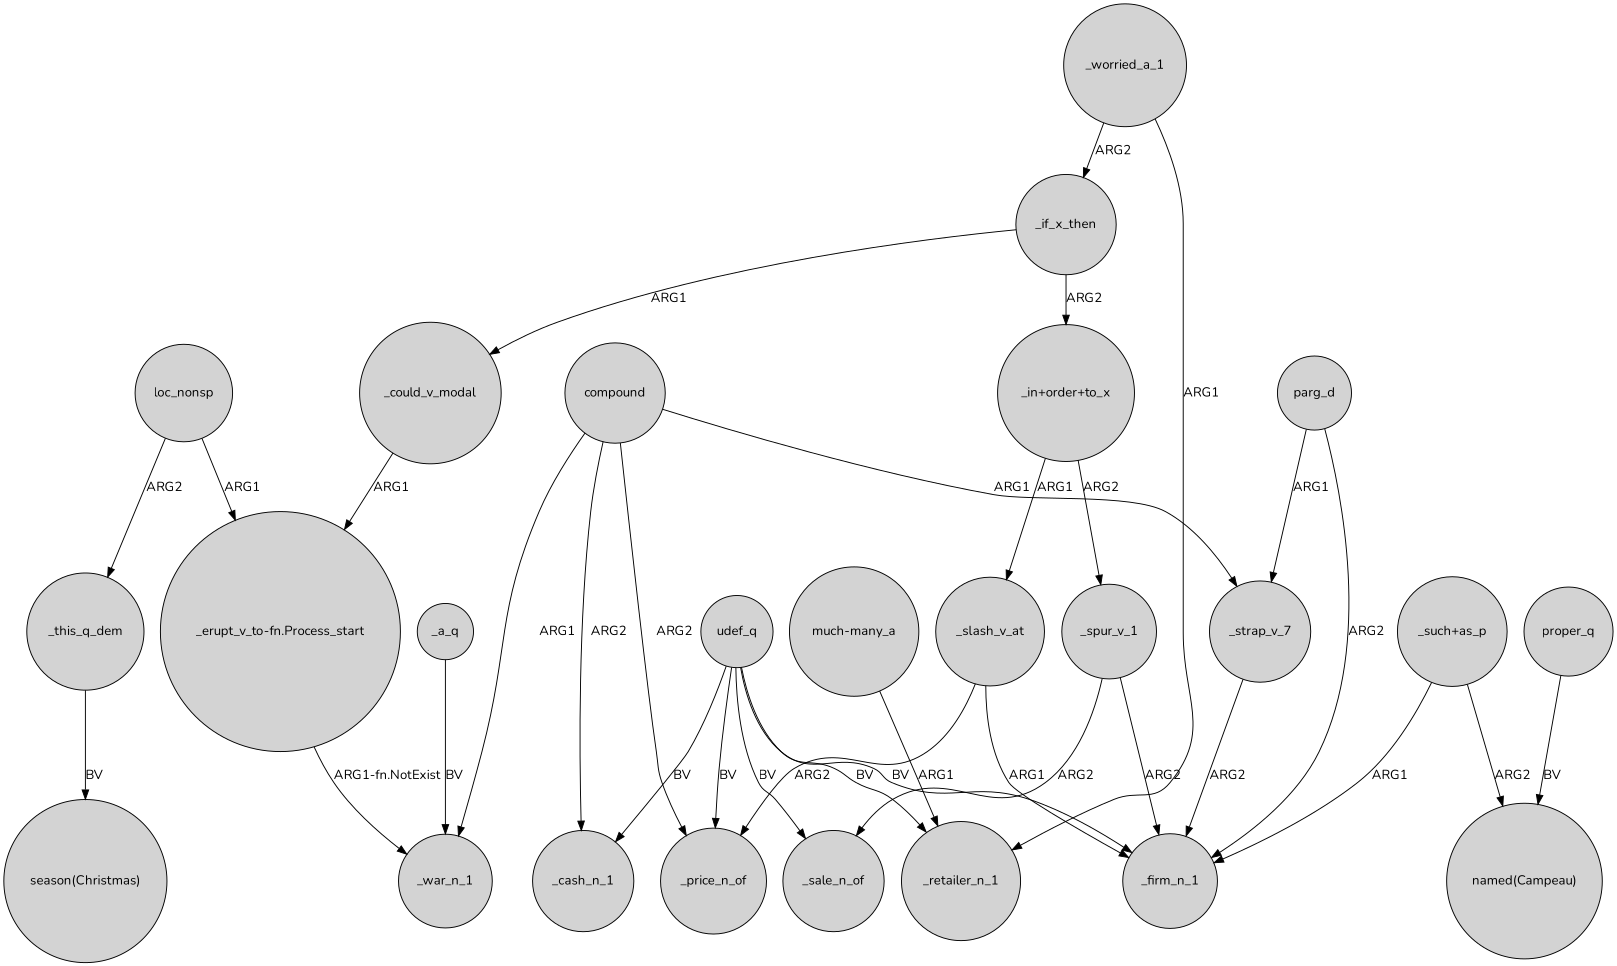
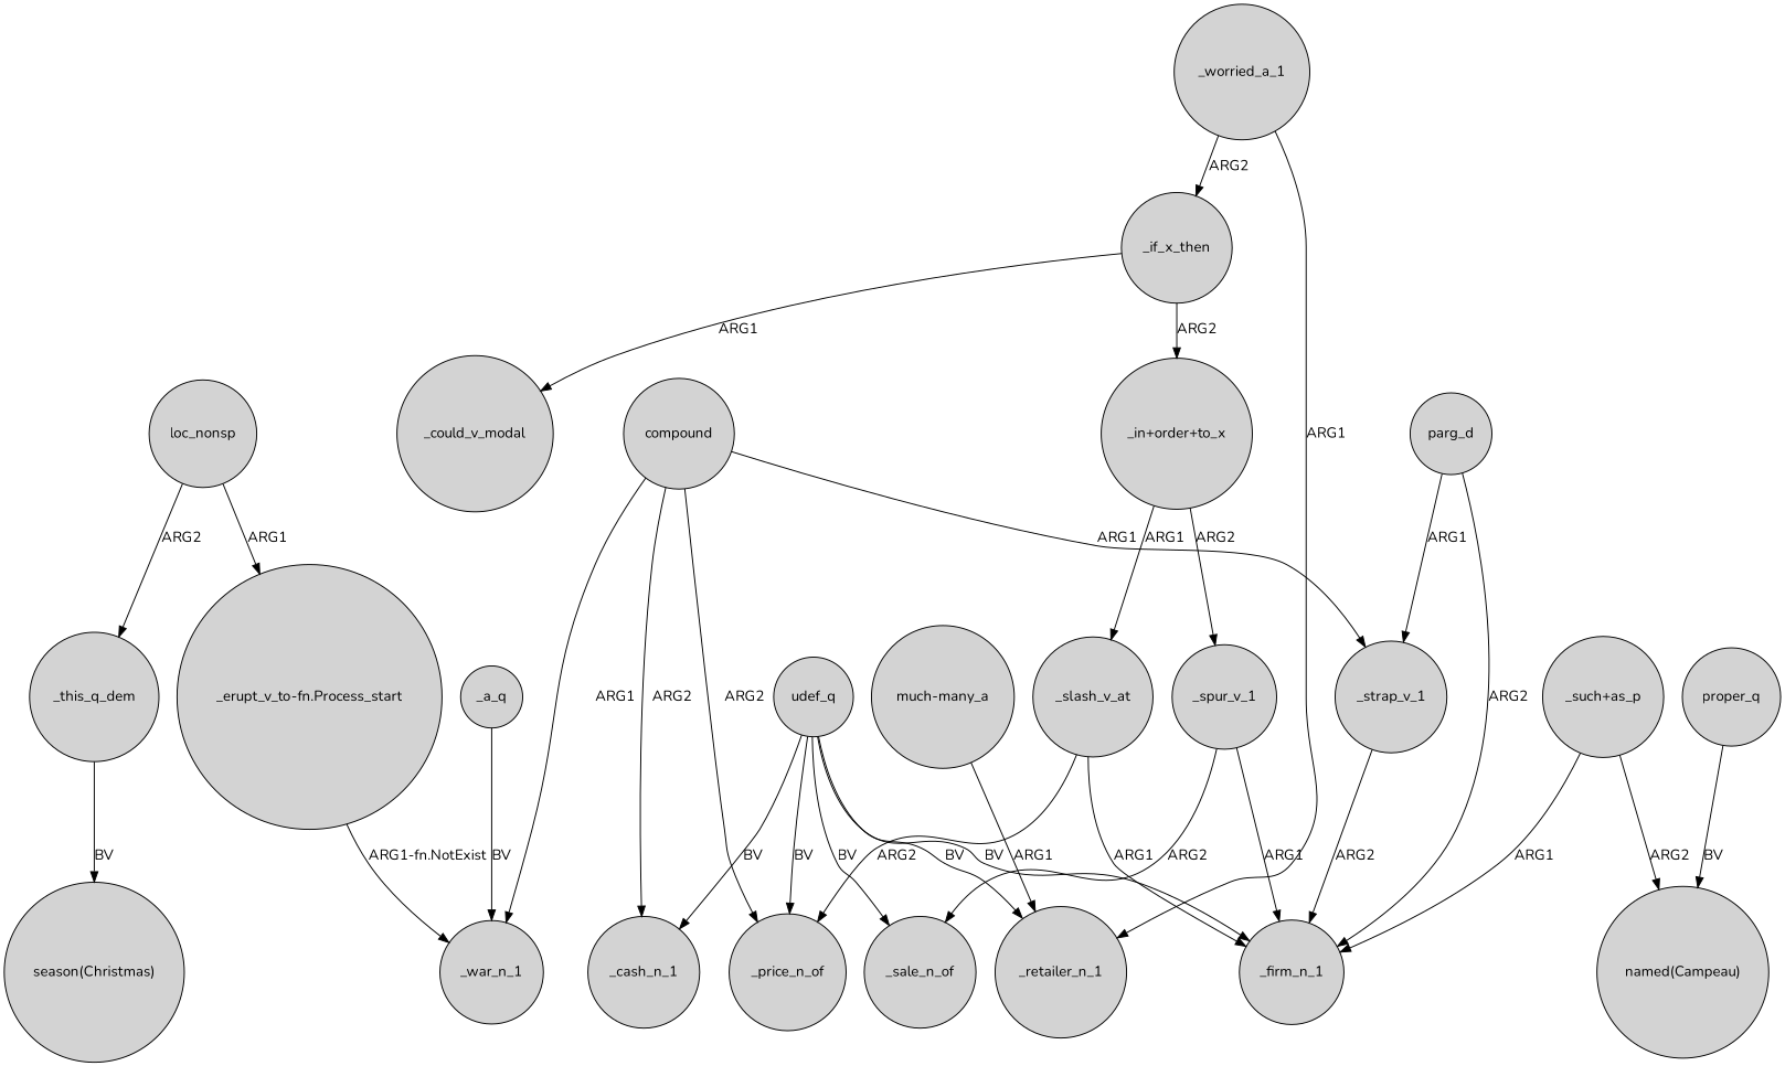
  digraph {
    fontname=Nunito
    node [fontname=Nunito shape=circle style=filled]
    edge [fontname=Nunito]
    loc_nonsp
    "_erupt_v_to-fn.Process_start"
    _this_q_dem
    _war_n_1
    compound
    _price_n_of
-   _strap_v_1 [label=_strap_v_7]
+   _strap_v_1
    _cash_n_1
    _firm_n_1
    udef_q
    _retailer_n_1
    _sale_n_of
    _slash_v_at
    "season(Christmas)"
    _worried_a_1
    _if_x_then
    "_in+order+to_x"
    _could_v_modal
    _spur_v_1
    "_such+as_p"
    "named(Campeau)"
    parg_d
    proper_q
    "much-many_a"
    _a_q
    loc_nonsp -> "_erupt_v_to-fn.Process_start" [label=ARG1]
    loc_nonsp -> _this_q_dem [label=ARG2]
    "_erupt_v_to-fn.Process_start" -> _war_n_1 [label="ARG1-fn.NotExist"]
    _this_q_dem -> "season(Christmas)" [label=BV]
    compound -> _war_n_1 [label=ARG1]
    compound -> _price_n_of [label=ARG2]
    compound -> _strap_v_1 [label=ARG1]
    compound -> _cash_n_1 [label=ARG2]
    _strap_v_1 -> _firm_n_1 [label=ARG2]
    udef_q -> _price_n_of [label=BV]
    udef_q -> _cash_n_1 [label=BV]
    udef_q -> _firm_n_1 [label=BV]
    udef_q -> _retailer_n_1 [label=BV]
    udef_q -> _sale_n_of [label=BV]
    _slash_v_at -> _price_n_of [label=ARG2]
    _slash_v_at -> _firm_n_1 [label=ARG1]
    _worried_a_1 -> _retailer_n_1 [label=ARG1]
    _worried_a_1 -> _if_x_then [label=ARG2]
    _if_x_then -> "_in+order+to_x" [label=ARG2]
    _if_x_then -> _could_v_modal [label=ARG1]
    "_in+order+to_x" -> _slash_v_at [label=ARG1]
    "_in+order+to_x" -> _spur_v_1 [label=ARG2]
-   _could_v_modal -> "_erupt_v_to-fn.Process_start" [label=ARG1]
-   _spur_v_1 -> _firm_n_1 [label=ARG2]
+   _spur_v_1 -> _firm_n_1 [label=ARG1]
    _spur_v_1 -> _sale_n_of [label=ARG2]
    "_such+as_p" -> _firm_n_1 [label=ARG1]
    "_such+as_p" -> "named(Campeau)" [label=ARG2]
    parg_d -> _strap_v_1 [label=ARG1]
    parg_d -> _firm_n_1 [label=ARG2]
    proper_q -> "named(Campeau)" [label=BV]
    "much-many_a" -> _retailer_n_1 [label=ARG1]
    _a_q -> _war_n_1 [label=BV]
  }
